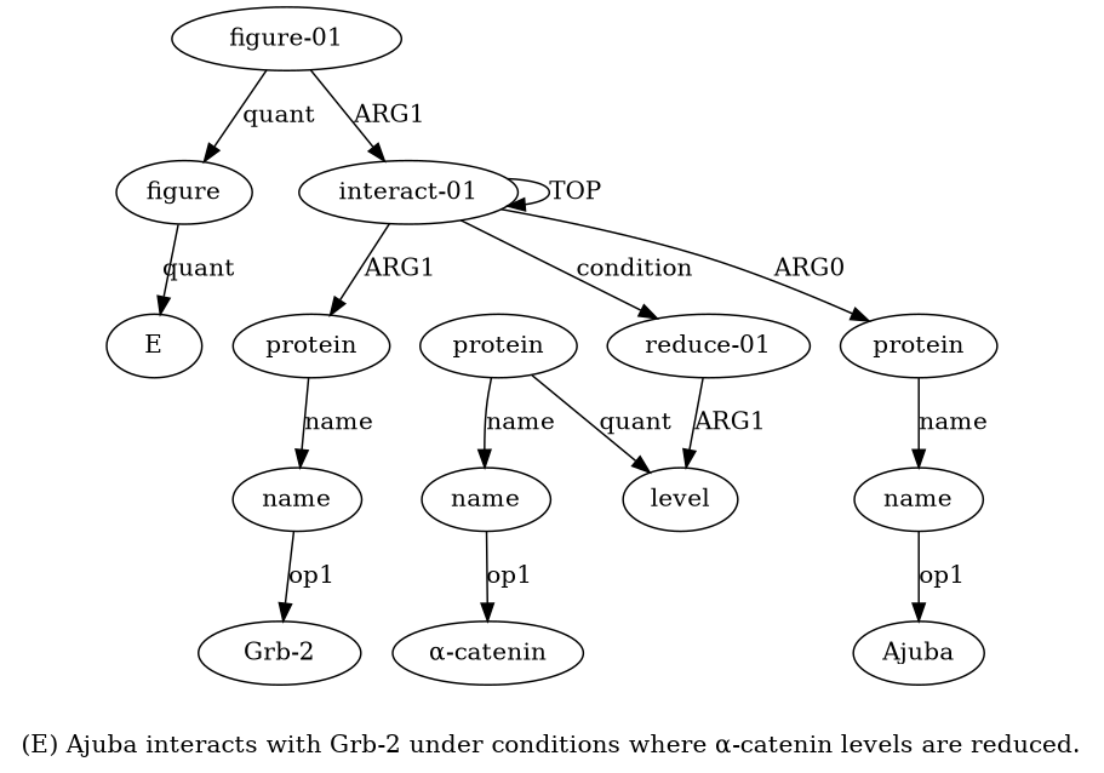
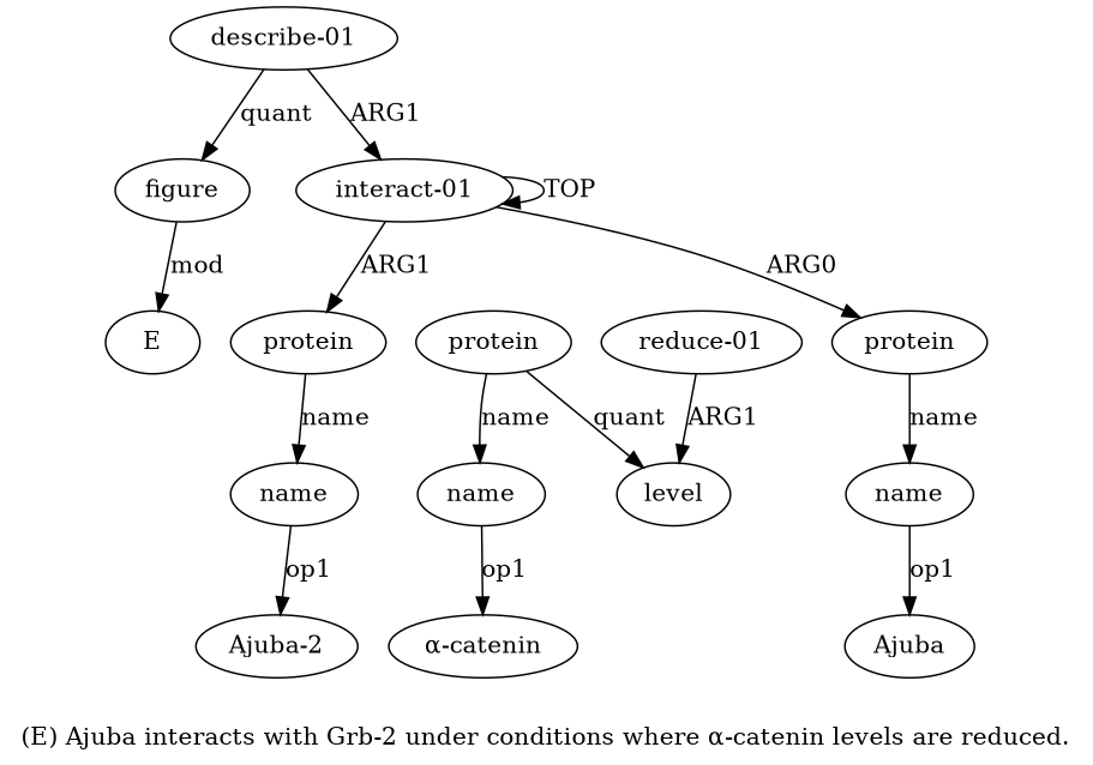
  digraph {
    label="(E) Ajuba interacts with Grb-2 under conditions where α-catenin levels are reduced."
    node [color=black gold_ind=-1 gold_label=protein test_ind=-1 test_label=protein]
    edge [color=black gold_label=name test_label=name]
    n1 [gold_label=Ajuba label=Ajuba test_label=Ajuba]
    n2 [gold_ind=10 gold_label=figure label=figure test_ind=10 test_label=figure]
    n3 [gold_label=E label=E test_label=E]
-   n4 [gold_label="Grb-2" label="Grb-2" test_label="Grb-2"]
+   n4 [gold_label="Grb-2" label="Ajuba-2" test_label="Grb-2"]
    n5 [gold_ind=1 label=protein test_ind=1]
    n6 [gold_ind=2 gold_label=name label=name test_ind=2 test_label=name]
    n7 [gold_ind=0 gold_label="interact-01" label="interact-01" test_ind=0 test_label="interact-01"]
    n8 [gold_ind=3 label=protein test_ind=3]
    n9 [gold_ind=5 gold_label="reduce-01" label="reduce-01" test_ind=5 test_label="reduce-01"]
    n10 [gold_ind=4 gold_label=name label=name test_ind=4 test_label=name]
    n11 [gold_ind=6 gold_label=level label=level test_ind=6 test_label=level]
    n12 [gold_ind=7 label=protein test_ind=7]
    n13 [gold_ind=8 gold_label=name label=name test_ind=8 test_label=name]
    n14 [gold_label="α-catenin" label="α-catenin" test_label="α-catenin"]
-   n15 [gold_ind=9 gold_label="describe-01" label="figure-01" test_ind=9 test_label="describe-01"]
-   n2 -> n3 [gold_label=mod label=quant test_label=mod]
+   n15 [gold_ind=9 gold_label="describe-01" label="describe-01" test_ind=9 test_label="describe-01"]
+   n2 -> n3 [gold_label=mod label=mod test_label=mod]
    n5 -> n6 [label=name]
    n6 -> n1 [gold_label=op1 label=op1 test_label=op1]
    n7 -> n5 [gold_label=ARG0 label=ARG0 test_label=ARG0]
    n7 -> n7 [gold_label=TOP label=TOP test_label=TOP]
    n7 -> n8 [gold_label=ARG1 label=ARG1 test_label=ARG1]
-   n7 -> n9 [gold_label=condition label=condition test_label=condition]
    n8 -> n10 [label=name]
    n9 -> n11 [gold_label=ARG1 label=ARG1 test_label=ARG1]
    n10 -> n4 [gold_label=op1 label=op1 test_label=op1]
    n12 -> n11 [gold_label=quant label=quant test_label=quant]
    n12 -> n13 [label=name]
    n13 -> n14 [gold_label=op1 label=op1 test_label=op1]
    n15 -> n2 [gold_label=ARG0 label=quant test_label=ARG0]
    n15 -> n7 [gold_label=ARG1 label=ARG1 test_label=ARG1]
  }
